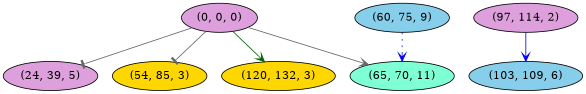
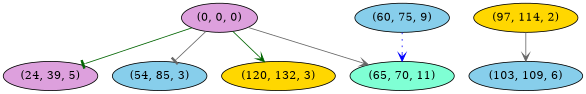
  digraph {
    node [fillcolor=plum style=filled]
    edge [arrowhead=vee color=darkgreen style=solid]
    "(0, 0, 0)"
    "(24, 39, 5)"
-   "(54, 85, 3)" [fillcolor=gold]
+   "(54, 85, 3)" [fillcolor=skyblue]
    "(120, 132, 3)" [fillcolor=gold]
    "(65, 70, 11)" [fillcolor=aquamarine]
-   "(97, 114, 2)"
+   "(97, 114, 2)" [fillcolor=gold]
    "(103, 109, 6)" [fillcolor=skyblue]
    "(60, 75, 9)" [fillcolor=skyblue]
-   "(0, 0, 0)" -> "(24, 39, 5)" [arrowhead=tee color=gray40]
+   "(0, 0, 0)" -> "(24, 39, 5)" [arrowhead=tee]
    "(0, 0, 0)" -> "(54, 85, 3)" [arrowhead=tee color=gray40]
    "(0, 0, 0)" -> "(120, 132, 3)"
    "(0, 0, 0)" -> "(65, 70, 11)" [color=gray40]
-   "(97, 114, 2)" -> "(103, 109, 6)" [color=blue]
+   "(97, 114, 2)" -> "(103, 109, 6)" [color=gray40]
    "(60, 75, 9)" -> "(65, 70, 11)" [color=blue style=dotted]
  }
